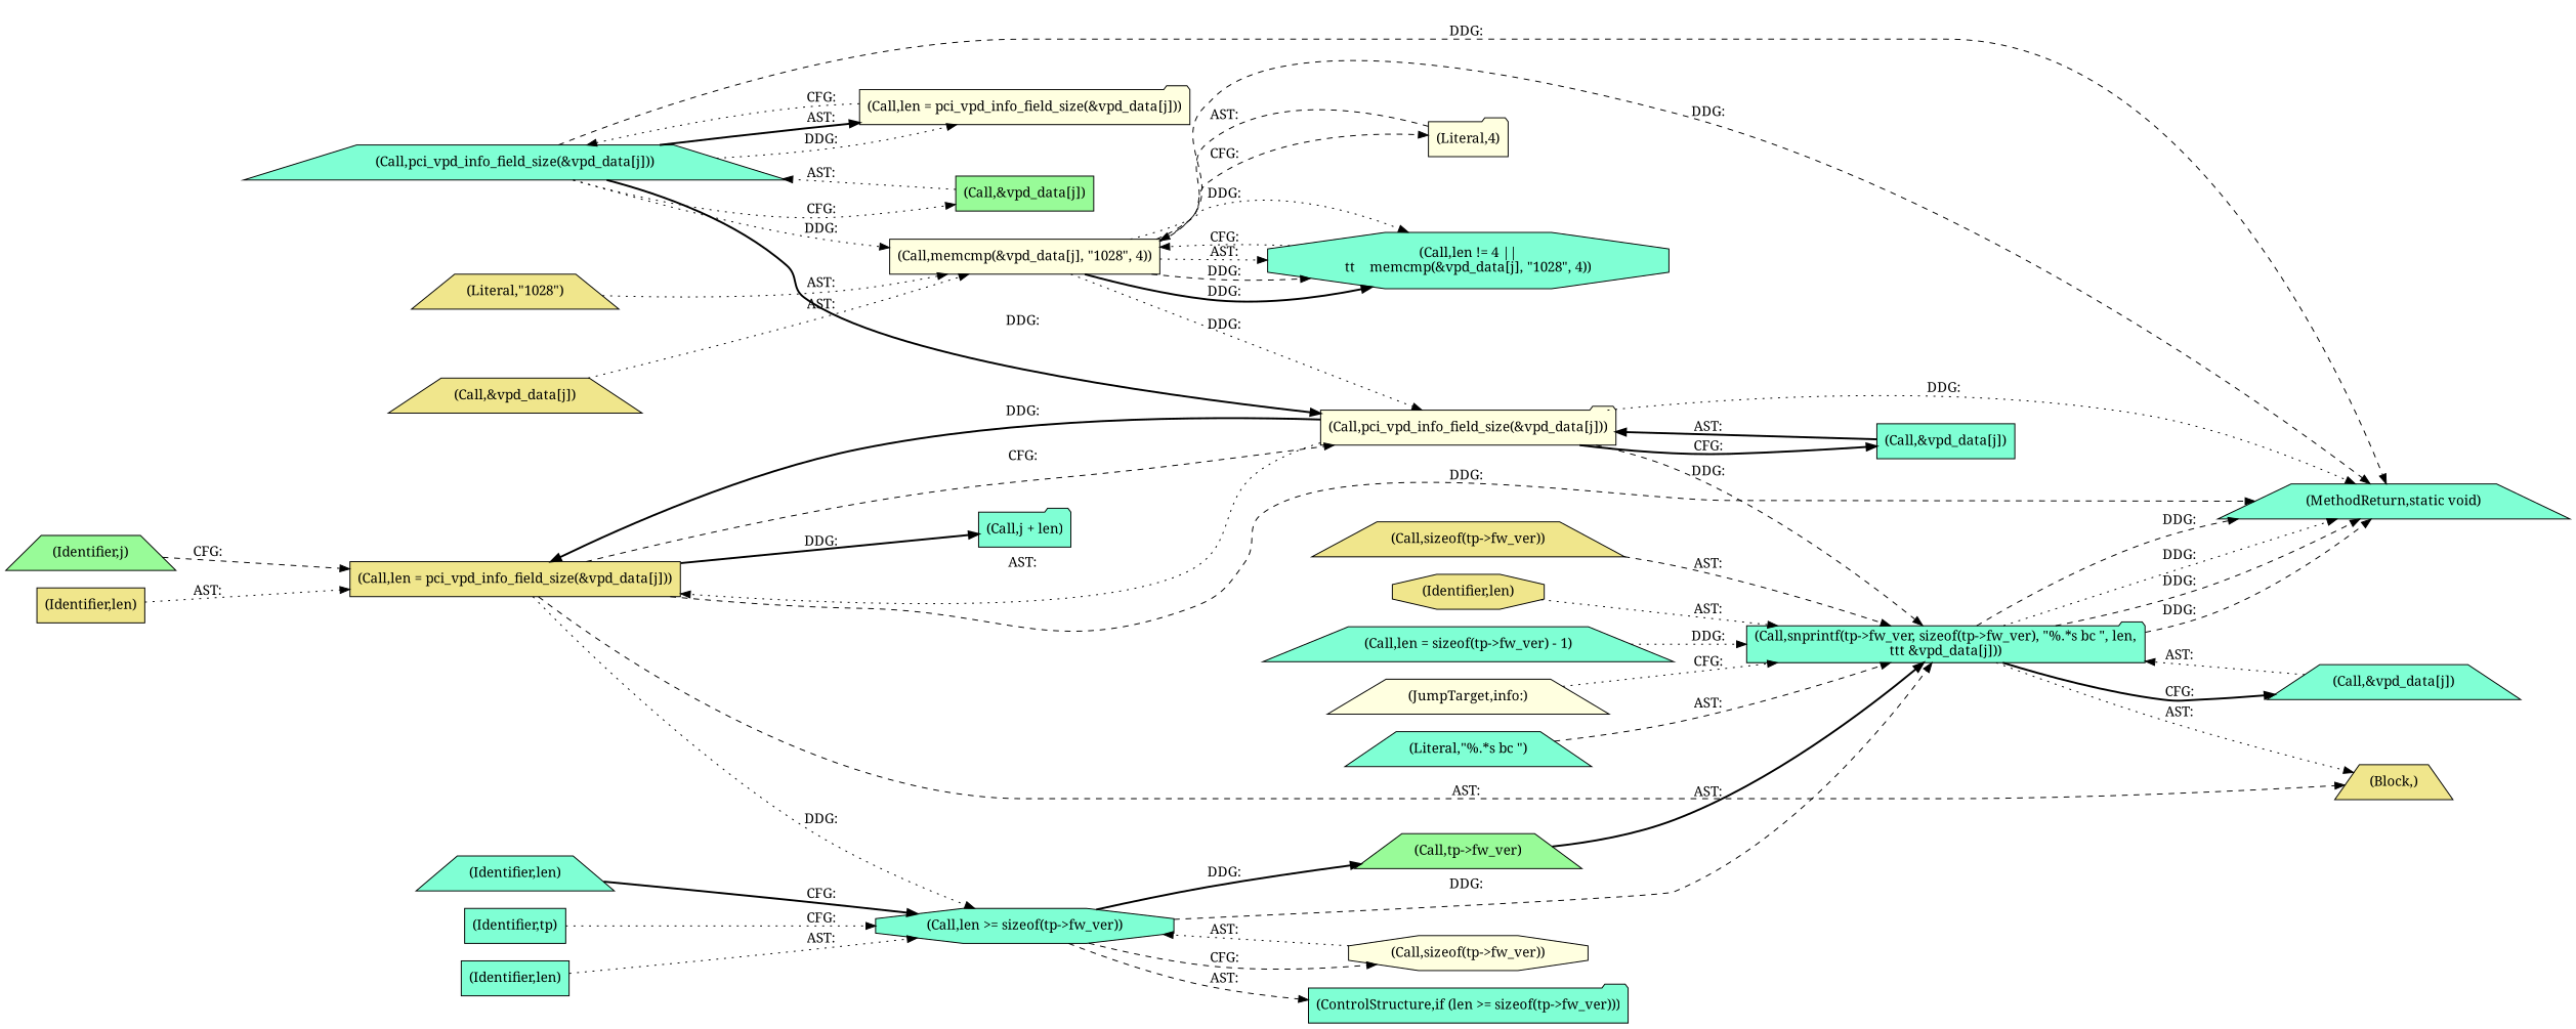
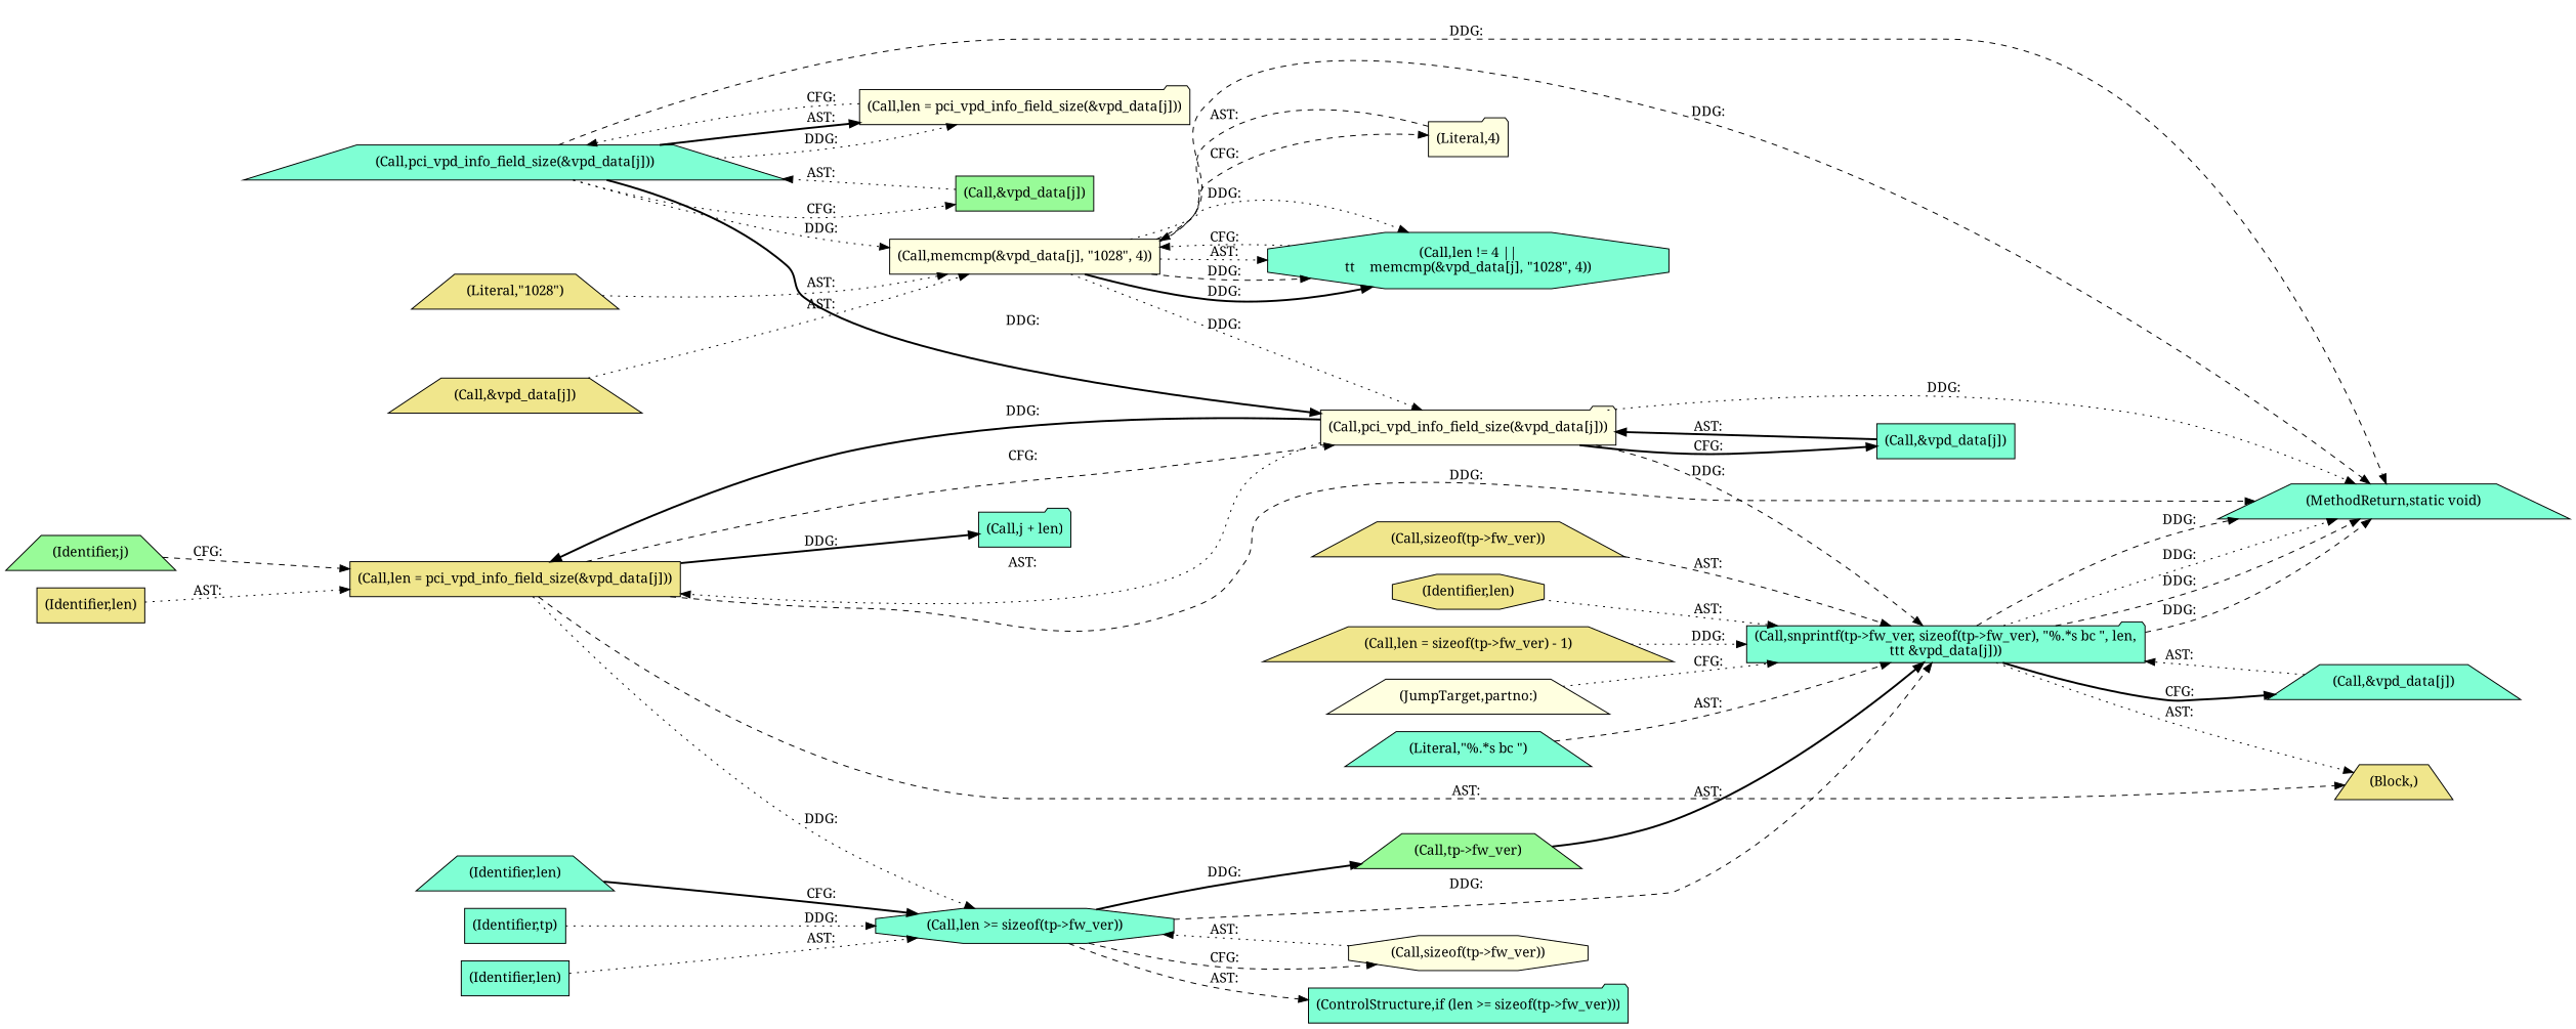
  digraph {
    fontname="Noto Serif"
    rankdir=LR
    node [fillcolor=aquamarine fontname="Noto Serif" shape=trapezium style=filled]
    edge [fontname="Noto Serif" style=dotted]
    n1 [label="(Call,len >= sizeof(tp->fw_ver))" shape=octagon]
    n2 [label="(Call,snprintf(tp->fw_ver, sizeof(tp->fw_ver), \"%.*s bc \", len,\n\t\t\t &vpd_data[j]))" shape=folder]
    n3 [label="(ControlStructure,if (len >= sizeof(tp->fw_ver)))" shape=folder]
    n4 [fillcolor=lightyellow label="(Call,sizeof(tp->fw_ver))" shape=octagon]
    n5 [fillcolor=palegreen label="(Call,tp->fw_ver)"]
    n6 [label="(MethodReturn,static void)"]
    n7 [fillcolor=khaki label="(Block,)"]
    n8 [label="(Call,&vpd_data[j])"]
    n9 [fillcolor=khaki label="(Call,len = pci_vpd_info_field_size(&vpd_data[j]))" shape=box]
    n10 [fillcolor=lightyellow label="(Call,pci_vpd_info_field_size(&vpd_data[j]))" shape=folder]
    n11 [label="(Call,j + len)" shape=folder]
    n12 [label="(Call,&vpd_data[j])" shape=box]
    n13 [fillcolor=lightyellow label="(Call,memcmp(&vpd_data[j], \"1028\", 4))" shape=box]
    n14 [fillcolor=lightyellow label="(Literal,4)" shape=folder]
    n15 [label="(Call,len != 4 ||\n\t\t    memcmp(&vpd_data[j], \"1028\", 4))" shape=octagon]
    n16 [label="(Call,pci_vpd_info_field_size(&vpd_data[j]))"]
    n17 [fillcolor=palegreen label="(Call,&vpd_data[j])" shape=box]
    n18 [fillcolor=lightyellow label="(Call,len = pci_vpd_info_field_size(&vpd_data[j]))" shape=folder]
    n19 [fillcolor=khaki label="(Literal,\"1028\")"]
    n20 [fillcolor=khaki label="(Call,sizeof(tp->fw_ver))"]
    n21 [fillcolor=khaki label="(Identifier,len)" shape=octagon]
    n22 [fillcolor=khaki label="(Call,&vpd_data[j])"]
-   n23 [label="(Call,len = sizeof(tp->fw_ver) - 1)"]
+   n23 [fillcolor=khaki label="(Call,len = sizeof(tp->fw_ver) - 1)"]
    n24 [fillcolor=palegreen label="(Identifier,j)"]
-   n25 [fillcolor=lightyellow label="(JumpTarget,info:)"]
+   n25 [fillcolor=lightyellow label="(JumpTarget,partno:)"]
    n26 [label="(Literal,\"%.*s bc \")"]
    n27 [label="(Identifier,len)" shape=box]
    n28 [label="(Identifier,len)"]
    n29 [fillcolor=khaki label="(Identifier,len)" shape=box]
    n30 [label="(Identifier,tp)" shape=box]
    n1 -> n2 [label="DDG: " style=dashed]
    n1 -> n3 [label="AST: " style=dashed]
    n1 -> n4 [label="CFG: " style=dashed]
    n1 -> n5 [label="DDG: " style=bold]
    n2 -> n6 [label="DDG: " style=dashed]
    n2 -> n6 [label="DDG: " style=dashed]
    n2 -> n6 [label="DDG: " style=dashed]
    n2 -> n6 [label="DDG: "]
    n2 -> n7 [label="AST: "]
    n2 -> n8 [label="CFG: " style=bold]
    n4 -> n1 [label="AST: "]
    n5 -> n2 [label="AST: " style=bold]
    n8 -> n2 [label="AST: "]
    n9 -> n1 [label="DDG: "]
    n9 -> n6 [label="DDG: " style=dashed]
    n9 -> n7 [label="AST: " style=dashed]
    n9 -> n10 [label="CFG: " style=dashed]
    n9 -> n11 [label="DDG: " style=bold]
    n10 -> n2 [label="DDG: " style=dashed]
    n10 -> n6 [label="DDG: "]
    n10 -> n9 [label="AST: "]
    n10 -> n9 [label="DDG: " style=bold]
    n10 -> n12 [label="CFG: " style=bold]
    n12 -> n10 [label="AST: " style=bold]
    n13 -> n6 [label="DDG: " style=dashed]
    n13 -> n10 [label="DDG: "]
    n13 -> n14 [label="CFG: " style=dashed]
    n13 -> n15 [label="AST: "]
    n13 -> n15 [label="DDG: " style=dashed]
    n13 -> n15 [label="DDG: " style=bold]
    n13 -> n15 [label="DDG: "]
    n14 -> n13 [label="AST: " style=dashed]
    n15 -> n13 [label="CFG: "]
    n16 -> n6 [label="DDG: " style=dashed]
    n16 -> n10 [label="DDG: " style=bold]
    n16 -> n13 [label="DDG: "]
    n16 -> n17 [label="CFG: "]
    n16 -> n18 [label="AST: " style=bold]
    n16 -> n18 [label="DDG: "]
    n17 -> n16 [label="AST: "]
    n18 -> n16 [label="CFG: "]
    n19 -> n13 [label="AST: "]
    n20 -> n2 [label="AST: " style=dashed]
    n21 -> n2 [label="AST: "]
    n22 -> n13 [label="AST: "]
    n23 -> n2 [label="DDG: "]
    n24 -> n9 [label="CFG: " style=dashed]
    n25 -> n2 [label="CFG: "]
    n26 -> n2 [label="AST: " style=dashed]
    n27 -> n1 [label="AST: "]
    n28 -> n1 [label="CFG: " style=bold]
    n29 -> n9 [label="AST: "]
-   n30 -> n1 [label="CFG: "]
+   n30 -> n1 [label="DDG: "]
  }
